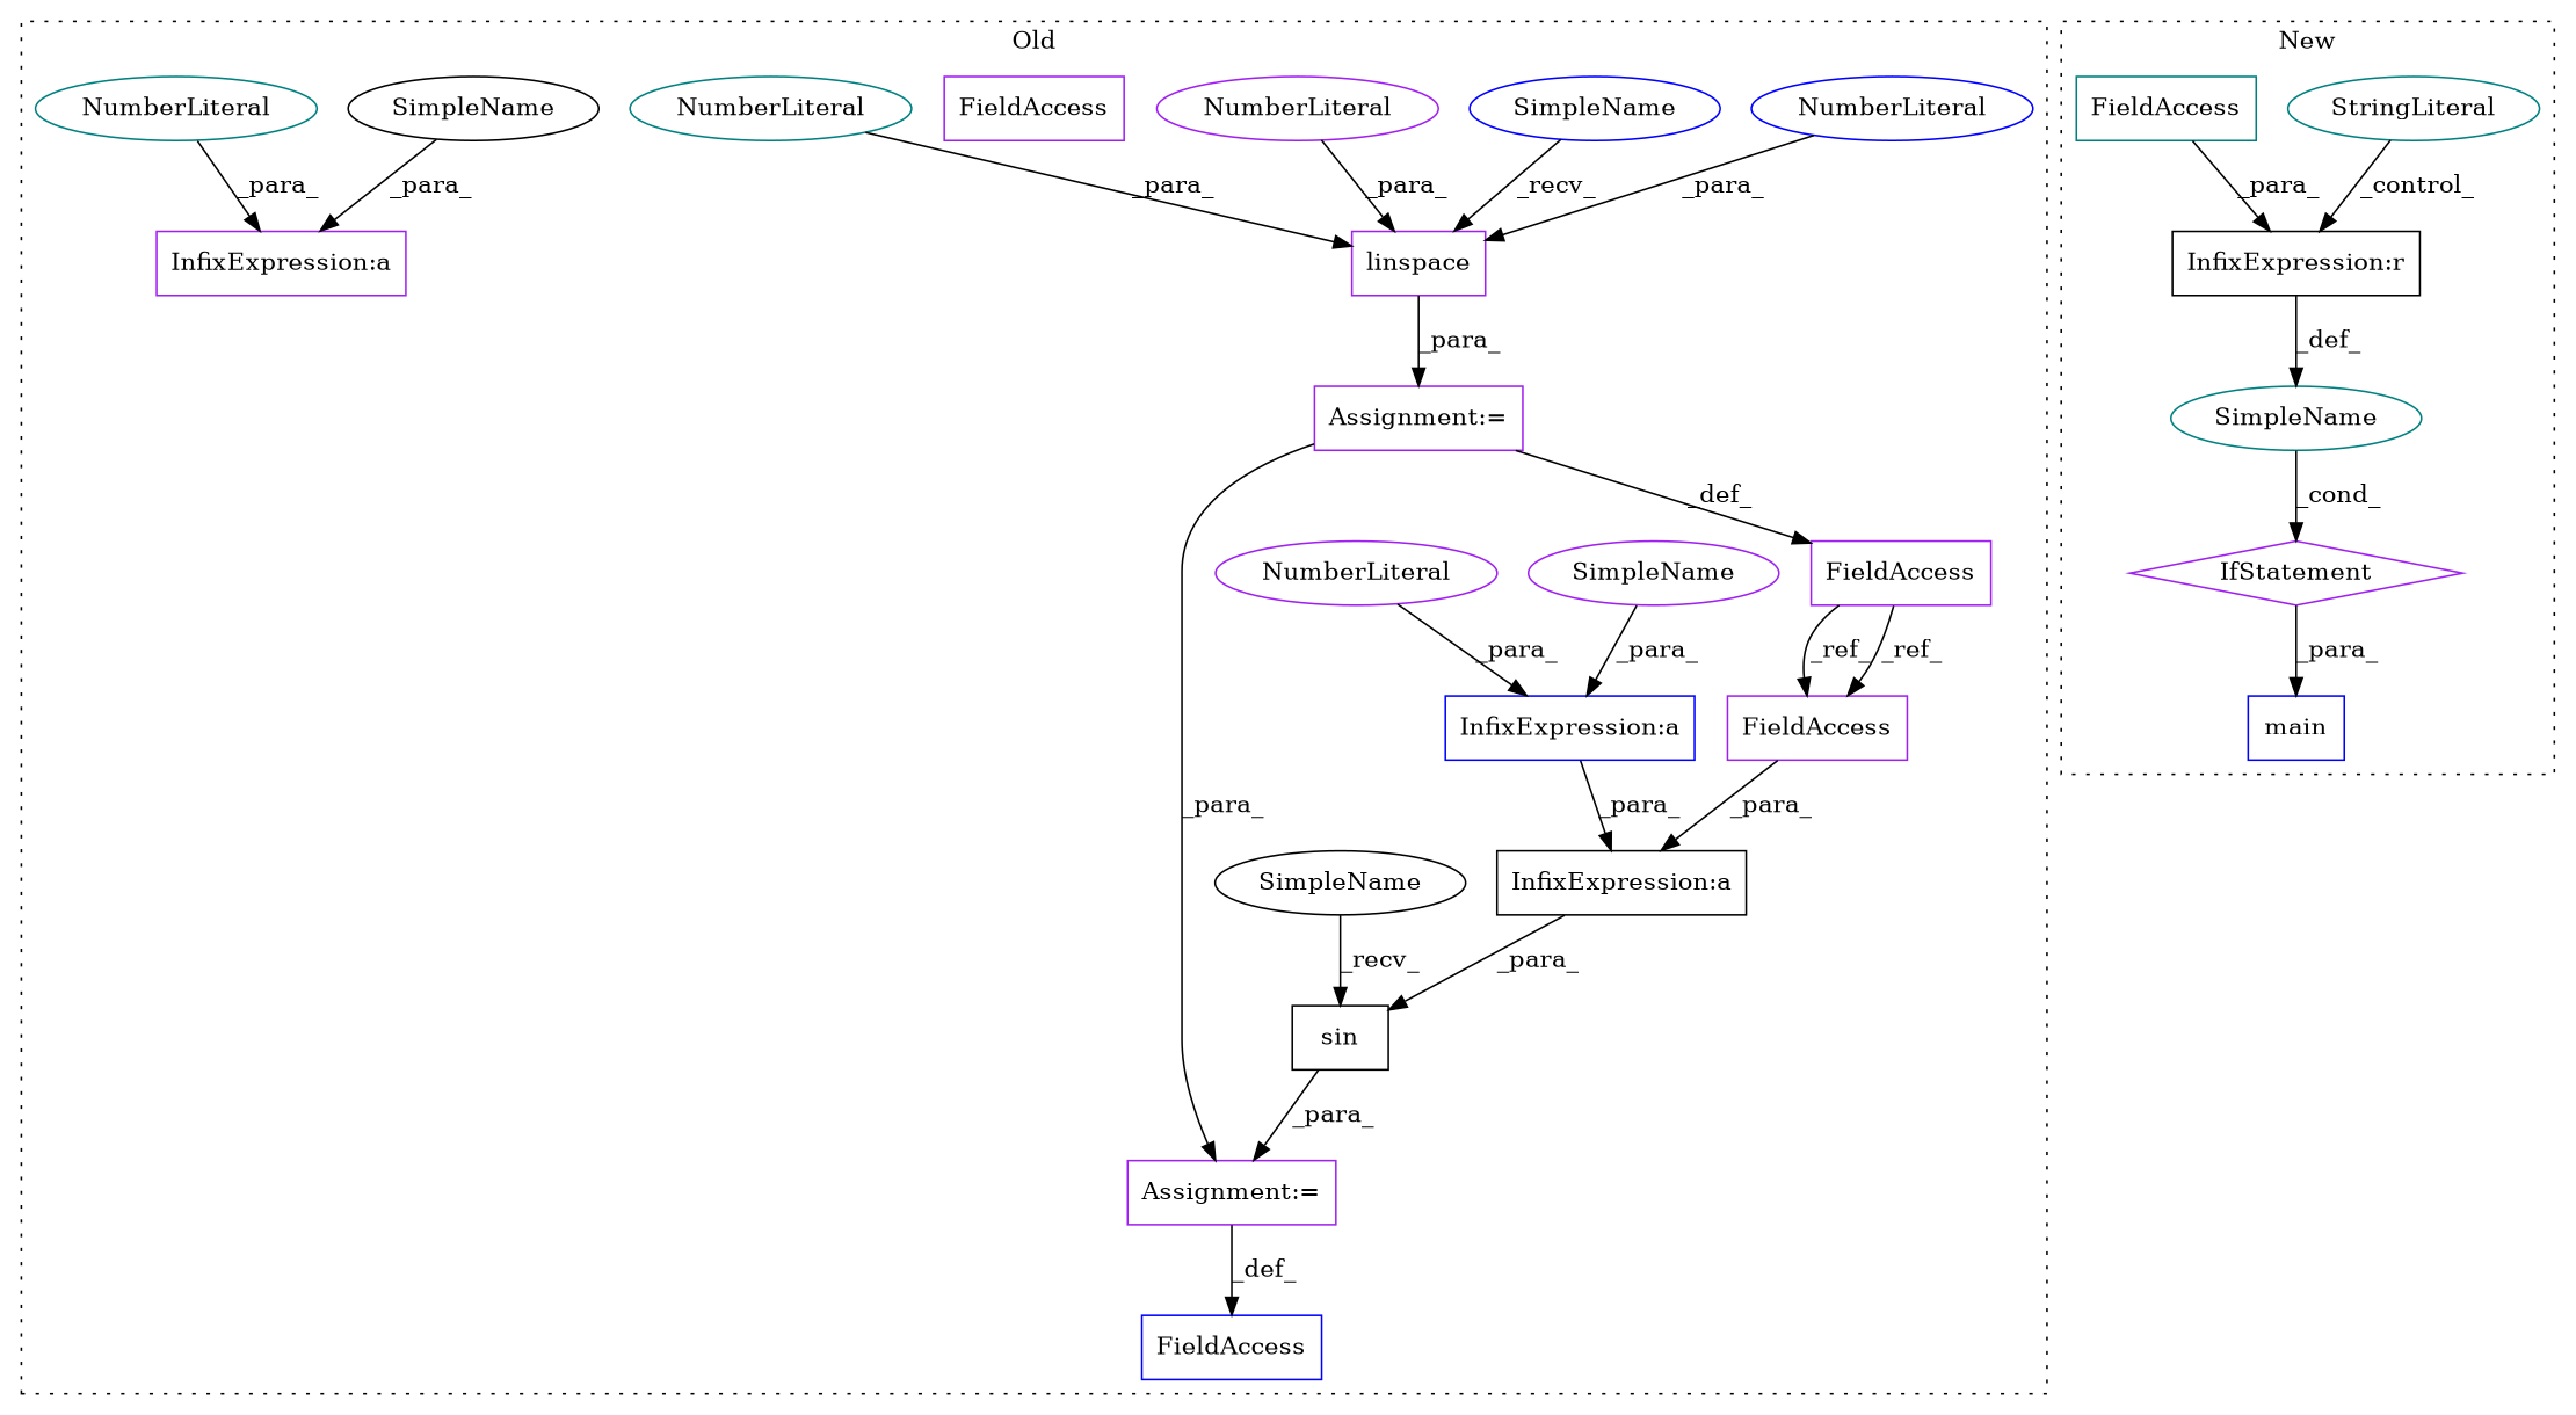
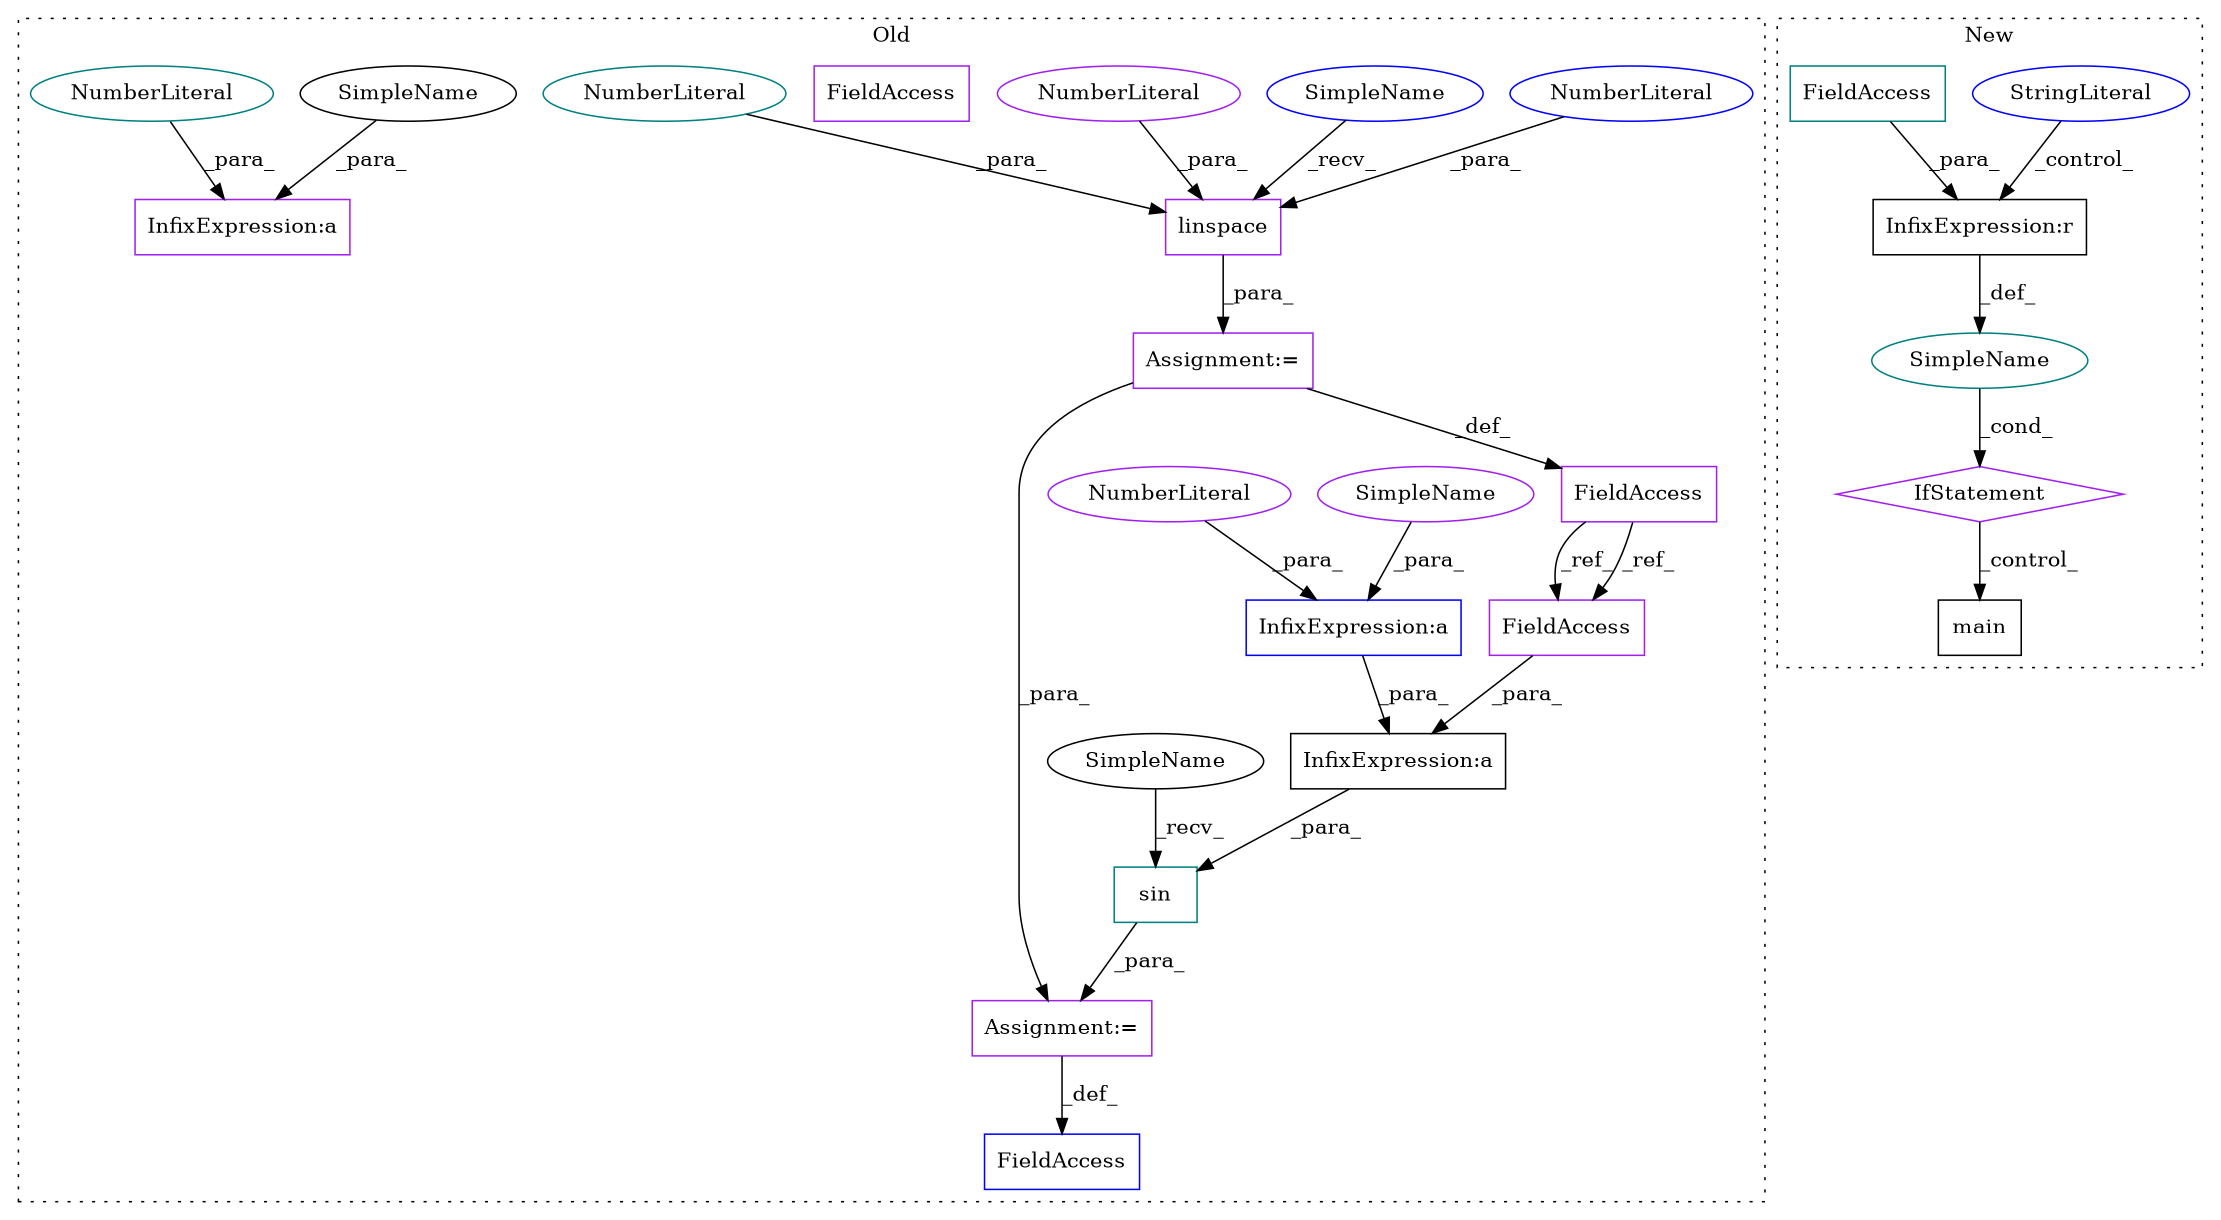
  digraph {
    node [a=34 color=purple l=1 s=519 shape=box]
-   n1 [a=32 color=black l="4,1" label=sin s="515,537"]
+   n1 [a=32 color=teal l="4,1" label=sin s="515,537"]
    n2 [a=27 color=blue l=3 label="InfixExpression:a" s=531]
    n3 [a=27 color=black l=3 label="InfixExpression:a" s=526]
    n4 [label=NumberLiteral s=530 shape=ellipse]
    n5 [a=32 l="9,1" label=linspace s="476,492"]
    n6 [label=NumberLiteral s=487 shape=ellipse]
    n7 [color=teal l=3 label=NumberLiteral s=489 shape=ellipse]
    n8 [color=blue label=NumberLiteral s=485 shape=ellipse]
    n9 [a=22 l=7 label=FieldAccess]
    n10 [a=22 l=7 label=FieldAccess s=462]
    n11 [a=22 color=blue l=8 label=FieldAccess s=499]
    n12 [a=7 label="Assignment:=" s=507]
    n13 [a=7 label="Assignment:=" s=469]
    n14 [a=27 l=3 label="InfixExpression:a" s=615]
    n15 [color=teal label=NumberLiteral s=614 shape=ellipse]
    n16 [a=42 l=2 label=SimpleName s=534 shape=ellipse]
    n17 [a=42 color=black l=2 label=SimpleName s=618 shape=ellipse]
    n18 [a=22 l=7 label=FieldAccess]
    n19 [a=42 color=black l=5 label=SimpleName s=509 shape=ellipse]
    n20 [a=42 color=blue l=5 label=SimpleName s=470 shape=ellipse]
-   n21 [a=32 color=blue l=6 label=main s=4295]
+   n21 [a=32 color=black l=6 label=main s=4295]
    n22 [a=27 color=black l=4 label="InfixExpression:r" s=4262]
-   n23 [a=45 color=teal l=10 label=StringLiteral s=4266 shape=ellipse]
+   n23 [a=45 color=blue l=10 label=StringLiteral s=4266 shape=ellipse]
    n24 [a=22 color=teal l=8 label=FieldAccess s=4254]
    n25 [a=42 color=teal label=SimpleName shape=ellipse l="" s=""]
    n26 [a=25 l="4,2" label=IfStatement s="4250,4276" shape=diamond]
    subgraph cluster_1 {
      label=Old
      style=dotted
      n1
      n2
      n3
      n4
      n5
      n6
      n7
      n8
      n9
      n10
      n11
      n12
      n13
      n14
      n15
      n16
      n17
      n18
      n19
      n20
    }
    subgraph cluster_2 {
      label=New
      style=dotted
      n21
      n22
      n23
      n24
      n25
      n26
    }
    n1 -> n12 [label=_para_]
    n2 -> n3 [label=_para_]
    n3 -> n1 [label=_para_]
    n4 -> n2 [label=_para_]
    n5 -> n13 [label=_para_]
    n6 -> n5 [label=_para_]
    n7 -> n5 [label=_para_]
    n8 -> n5 [label=_para_]
    n10 -> n18 [label=_ref_]
    n10 -> n18 [label=_ref_]
    n12 -> n11 [label=_def_]
    n13 -> n10 [label=_def_]
    n13 -> n12 [label=_para_]
    n15 -> n14 [label=_para_]
    n16 -> n2 [label=_para_]
    n17 -> n14 [label=_para_]
    n18 -> n3 [label=_para_]
    n19 -> n1 [label=_recv_]
    n20 -> n5 [label=_recv_]
    n22 -> n25 [label=_def_]
    n23 -> n22 [label=_control_]
    n24 -> n22 [label=_para_]
    n25 -> n26 [label=_cond_]
-   n26 -> n21 [label=_para_]
+   n26 -> n21 [label=_control_]
  }
